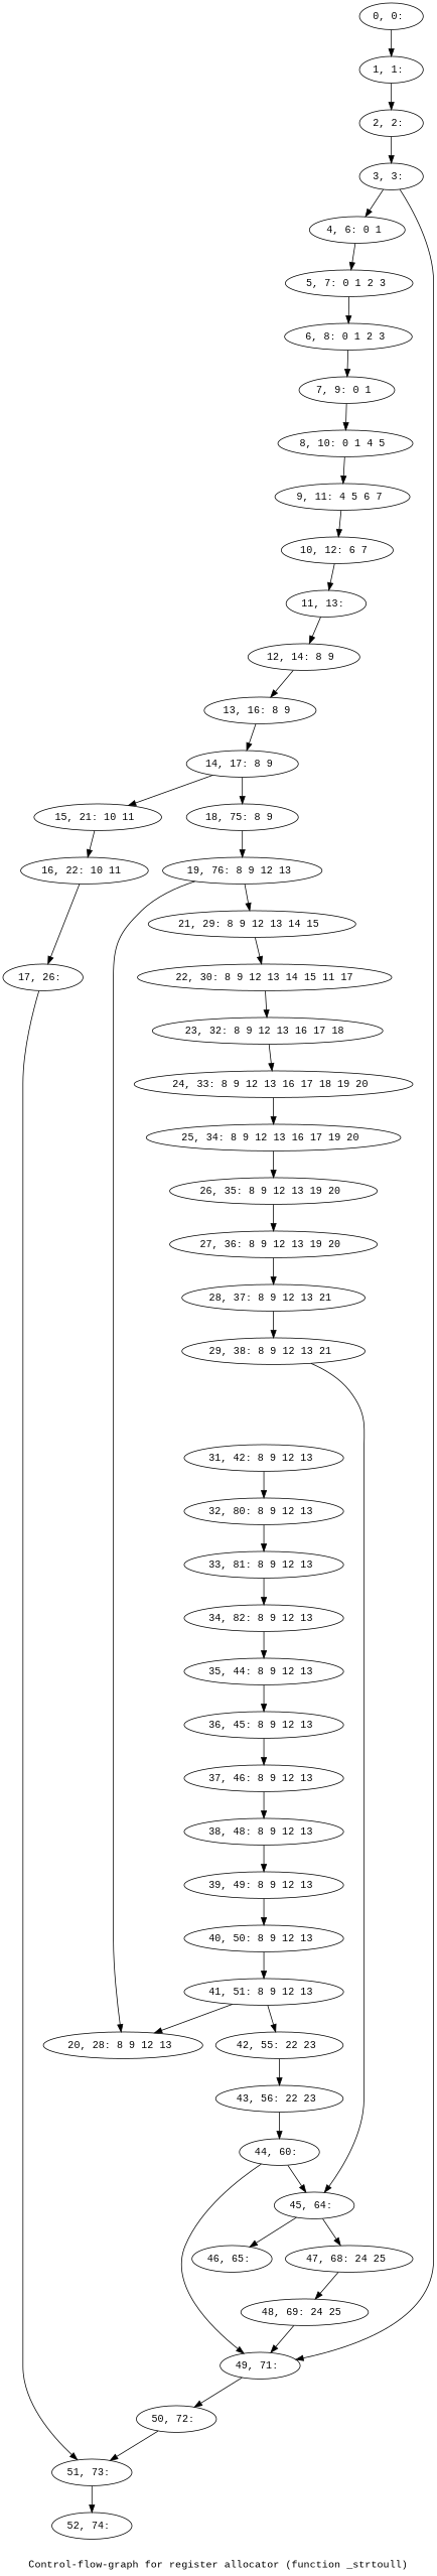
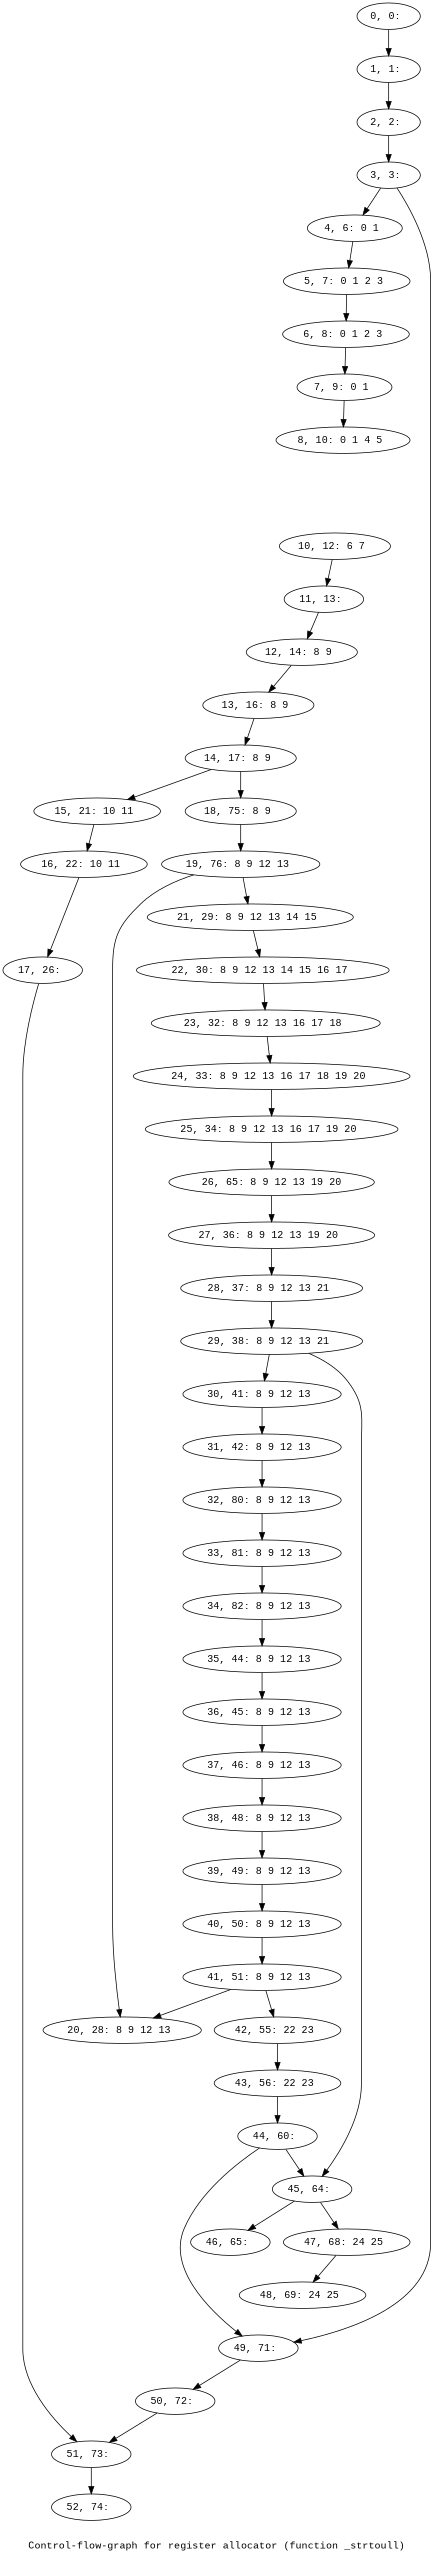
  digraph {
    fontname="Liberation Mono"
    label="Control-flow-graph for register allocator (function _strtoull)"
    node [fontname="Liberation Mono"]
    edge [fontname="Liberation Mono"]
    n1 [label="0, 0: "]
    n2 [label="1, 1: "]
    n3 [label="2, 2: "]
    n4 [label="3, 3: "]
    n5 [label="4, 6: 0 1 "]
    n6 [label="49, 71: "]
    n7 [label="5, 7: 0 1 2 3 "]
    n8 [label="50, 72: "]
    n9 [label="6, 8: 0 1 2 3 "]
    n10 [label="7, 9: 0 1 "]
    n11 [label="8, 10: 0 1 4 5 "]
-   n12 [label="9, 11: 4 5 6 7 "]
    n13 [label="10, 12: 6 7 "]
    n14 [label="11, 13: "]
    n15 [label="12, 14: 8 9 "]
    n16 [label="13, 16: 8 9 "]
    n17 [label="14, 17: 8 9 "]
    n18 [label="15, 21: 10 11 "]
    n19 [label="18, 75: 8 9 "]
    n20 [label="16, 22: 10 11 "]
    n21 [label="19, 76: 8 9 12 13 "]
    n22 [label="17, 26: "]
    n23 [label="51, 73: "]
    n24 [label="52, 74: "]
    n25 [label="20, 28: 8 9 12 13 "]
    n26 [label="21, 29: 8 9 12 13 14 15 "]
-   n27 [label="22, 30: 8 9 12 13 14 15 11 17"]
+   n27 [label="22, 30: 8 9 12 13 14 15 16 17 "]
    n28 [label="23, 32: 8 9 12 13 16 17 18 "]
    n29 [label="24, 33: 8 9 12 13 16 17 18 19 20 "]
    n30 [label="25, 34: 8 9 12 13 16 17 19 20 "]
-   n31 [label="26, 35: 8 9 12 13 19 20 "]
+   n31 [label="26, 65: 8 9 12 13 19 20"]
    n32 [label="27, 36: 8 9 12 13 19 20 "]
    n33 [label="28, 37: 8 9 12 13 21 "]
    n34 [label="29, 38: 8 9 12 13 21 "]
+   n35 [label="30, 41: 8 9 12 13 "]
    n36 [label="45, 64: "]
    n37 [label="31, 42: 8 9 12 13 "]
    n38 [label="46, 65: "]
    n39 [label="47, 68: 24 25 "]
    n40 [label="32, 80: 8 9 12 13 "]
    n41 [label="33, 81: 8 9 12 13 "]
    n42 [label="34, 82: 8 9 12 13 "]
    n43 [label="35, 44: 8 9 12 13 "]
    n44 [label="36, 45: 8 9 12 13 "]
    n45 [label="37, 46: 8 9 12 13 "]
    n46 [label="38, 48: 8 9 12 13 "]
    n47 [label="39, 49: 8 9 12 13 "]
    n48 [label="40, 50: 8 9 12 13 "]
    n49 [label="41, 51: 8 9 12 13 "]
    n50 [label="42, 55: 22 23 "]
    n51 [label="43, 56: 22 23 "]
    n52 [label="44, 60: "]
    n53 [label="48, 69: 24 25 "]
    n1 -> n2
    n2 -> n3
    n3 -> n4
    n4 -> n5
    n4 -> n6
    n5 -> n7
    n6 -> n8
    n7 -> n9
    n8 -> n23
    n9 -> n10
    n10 -> n11
-   n11 -> n12
-   n12 -> n13
    n13 -> n14
    n14 -> n15
    n15 -> n16
    n16 -> n17
    n17 -> n18
    n17 -> n19
    n18 -> n20
    n19 -> n21
    n20 -> n22
    n21 -> n25
    n21 -> n26
    n22 -> n23
    n23 -> n24
    n26 -> n27
    n27 -> n28
    n28 -> n29
    n29 -> n30
    n30 -> n31
    n31 -> n32
    n32 -> n33
    n33 -> n34
+   n34 -> n35
    n34 -> n36
+   n35 -> n37
    n36 -> n38
    n36 -> n39
    n37 -> n40
    n39 -> n53
    n40 -> n41
    n41 -> n42
    n42 -> n43
    n43 -> n44
    n44 -> n45
    n45 -> n46
    n46 -> n47
    n47 -> n48
    n48 -> n49
    n49 -> n25
    n49 -> n50
    n50 -> n51
    n51 -> n52
    n52 -> n6
    n52 -> n36
-   n53 -> n6
  }
